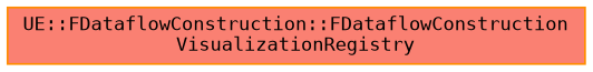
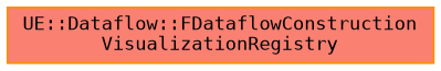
  digraph {
    rankdir=LR
    fontname="DejaVu Sans Mono"
-   n1 [color=darkorange fillcolor=salmon fontname="DejaVu Sans Mono" fontsize=10 height=0.2 label="UE::FDataflowConstruction::FDataflowConstruction\lVisualizationRegistry" shape=box style=filled width=0.4]
+   n1 [color=darkorange fillcolor=salmon fontname="DejaVu Sans Mono" fontsize=10 height=0.2 label="UE::Dataflow::FDataflowConstruction\lVisualizationRegistry" shape=box style=filled width=0.4]
  }
